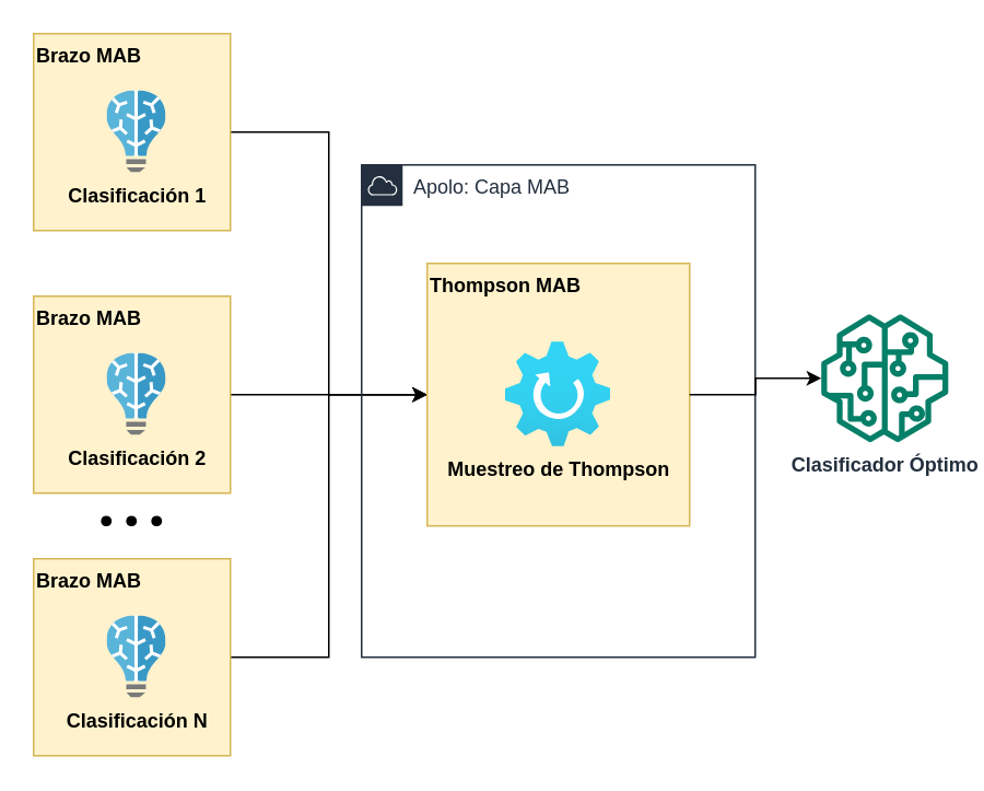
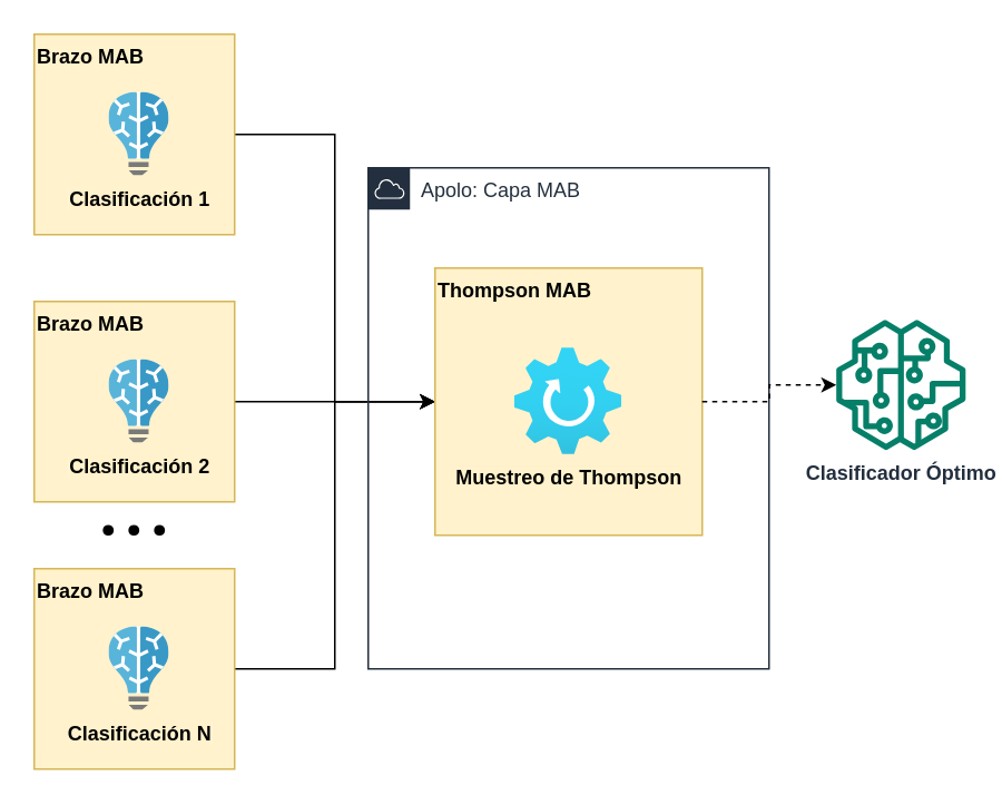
  <mxCell id="0" />
  <mxCell id="1" parent="0" />
  <mxCell id="2" style="edgeStyle=orthogonalEdgeStyle;rounded=0;orthogonalLoop=1;jettySize=auto;html=1;entryX=0;entryY=0.5;entryDx=0;entryDy=0;fontFamily=roboto;fontSize=12;" parent="1" source="3" target="10" edge="1"><mxGeometry relative="1" as="geometry" /></mxCell>
  <mxCell id="3" value="Brazo MAB" style="whiteSpace=wrap;html=1;aspect=fixed;fillColor=#fff2cc;strokeColor=#d6b656;verticalAlign=top;align=left;fontStyle=1" parent="1" vertex="1"><mxGeometry x="20" y="340" width="120" height="120" as="geometry" /></mxCell>
  <mxCell id="4" style="edgeStyle=orthogonalEdgeStyle;rounded=0;orthogonalLoop=1;jettySize=auto;html=1;entryX=0;entryY=0.5;entryDx=0;entryDy=0;fontFamily=roboto;fontSize=12;" parent="1" source="5" target="10" edge="1"><mxGeometry relative="1" as="geometry" /></mxCell>
  <mxCell id="5" value="Brazo MAB" style="whiteSpace=wrap;html=1;aspect=fixed;fillColor=#fff2cc;strokeColor=#d6b656;verticalAlign=top;align=left;fontStyle=1" parent="1" vertex="1"><mxGeometry x="20" y="180" width="120" height="120" as="geometry" /></mxCell>
  <mxCell id="6" value="..." style="text;html=1;align=center;verticalAlign=middle;resizable=0;points=[];autosize=1;strokeColor=none;fillColor=none;fontSize=58;fontFamily=roboto;" parent="1" vertex="1"><mxGeometry x="45" y="260" width="70" height="80" as="geometry" /></mxCell>
  <mxCell id="7" style="edgeStyle=orthogonalEdgeStyle;rounded=0;orthogonalLoop=1;jettySize=auto;html=1;entryX=0;entryY=0.5;entryDx=0;entryDy=0;fontFamily=roboto;fontSize=12;" parent="1" source="8" target="10" edge="1"><mxGeometry relative="1" as="geometry" /></mxCell>
  <mxCell id="8" value="Brazo MAB" style="whiteSpace=wrap;html=1;aspect=fixed;fillColor=#fff2cc;strokeColor=#d6b656;verticalAlign=top;align=left;fontStyle=1" parent="1" vertex="1"><mxGeometry x="20" y="20" width="120" height="120" as="geometry" /></mxCell>
  <mxCell id="9" value="Apolo: Capa MAB" style="points=[[0,0],[0.25,0],[0.5,0],[0.75,0],[1,0],[1,0.25],[1,0.5],[1,0.75],[1,1],[0.75,1],[0.5,1],[0.25,1],[0,1],[0,0.75],[0,0.5],[0,0.25]];outlineConnect=0;gradientColor=none;html=1;whiteSpace=wrap;fontSize=12;fontStyle=0;container=1;pointerEvents=0;collapsible=0;recursiveResize=0;shape=mxgraph.aws4.group;grIcon=mxgraph.aws4.group_aws_cloud;strokeColor=#232F3E;fillColor=none;verticalAlign=top;align=left;spacingLeft=30;fontColor=#232F3E;dashed=0;" parent="1" vertex="1"><mxGeometry x="220" y="100" width="240" height="300" as="geometry" /></mxCell>
  <mxCell id="10" value="Thompson MAB" style="whiteSpace=wrap;html=1;aspect=fixed;fillColor=#fff2cc;strokeColor=#d6b656;verticalAlign=top;align=left;fontStyle=1" parent="9" vertex="1"><mxGeometry x="40" y="60" width="160" height="160" as="geometry" /></mxCell>
  <mxCell id="11" value="&lt;span style=&quot;font-weight: 700; background-color: rgb(255, 242, 204);&quot;&gt;Muestreo de Thompson&lt;/span&gt;" style="aspect=fixed;html=1;points=[];align=center;image;fontSize=12;image=img/lib/azure2/general/Gear.svg;labelBackgroundColor=#FFF2CC;fontFamily=Helvetica;" parent="9" vertex="1"><mxGeometry x="88" y="108" width="64" height="64" as="geometry" /></mxCell>
  <mxCell id="12" value="&lt;span style=&quot;background-color: rgb(255, 242, 204);&quot;&gt;Clasificación 1&lt;/span&gt;" style="sketch=0;aspect=fixed;html=1;points=[];align=center;image;fontSize=12;image=img/lib/mscae/Batch_AI.svg;fontStyle=1" parent="1" vertex="1"><mxGeometry x="65" y="55" width="36" height="50" as="geometry" /></mxCell>
  <mxCell id="13" value="&lt;span style=&quot;background-color: rgb(255, 242, 204);&quot;&gt;Clasificación 2&lt;/span&gt;" style="sketch=0;aspect=fixed;html=1;points=[];align=center;image;fontSize=12;image=img/lib/mscae/Batch_AI.svg;fontStyle=1" parent="1" vertex="1"><mxGeometry x="65" y="215" width="36" height="50" as="geometry" /></mxCell>
  <mxCell id="14" value="&lt;span style=&quot;background-color: rgb(255, 242, 204);&quot;&gt;Clasificación N&lt;/span&gt;" style="sketch=0;aspect=fixed;html=1;points=[];align=center;image;fontSize=12;image=img/lib/mscae/Batch_AI.svg;fontStyle=1" parent="1" vertex="1"><mxGeometry x="65" y="375" width="36" height="50" as="geometry" /></mxCell>
- <mxCell id="15" style="edgeStyle=orthogonalEdgeStyle;rounded=0;orthogonalLoop=1;jettySize=auto;html=1;fontFamily=roboto;fontSize=12;" parent="1" source="10" target="16" edge="1"><mxGeometry relative="1" as="geometry"><mxPoint x="500" y="220" as="targetPoint" /></mxGeometry></mxCell>
+ <mxCell id="15" style="edgeStyle=orthogonalEdgeStyle;rounded=0;orthogonalLoop=1;jettySize=auto;html=1;fontFamily=roboto;fontSize=12;dashed=1;" parent="1" source="10" target="16" edge="1"><mxGeometry relative="1" as="geometry"><mxPoint x="500" y="220" as="targetPoint" /></mxGeometry></mxCell>
  <mxCell id="16" value="Clasificador Óptimo" style="sketch=0;outlineConnect=0;fontColor=#232F3E;gradientColor=none;fillColor=#067F68;strokeColor=none;dashed=0;verticalLabelPosition=bottom;verticalAlign=top;align=center;html=1;fontSize=12;fontStyle=1;aspect=fixed;pointerEvents=1;shape=mxgraph.aws4.sagemaker_model;labelBackgroundColor=none;" vertex="1" parent="1"><mxGeometry x="500" y="191" width="78" height="78" as="geometry" /></mxCell>
